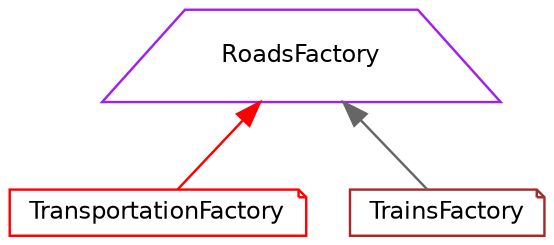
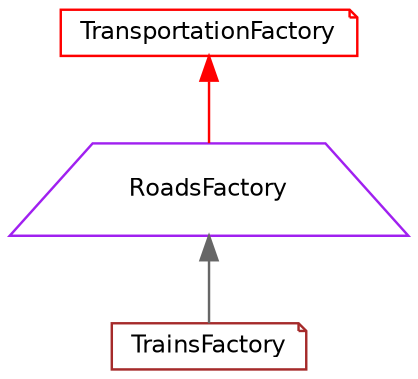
  digraph {
    rankdir=TB
    node [fillcolor=white fontname=Helvetica fontsize=10 shape=note style=filled]
    edge [dir=back fontname=Helvetica fontsize=10 labelfontname=Helvetica labelfontsize=10 style=solid]
    n1 [color=red height=0.2 label=TransportationFactory width=0.4]
    n2 [color=purple height=0.2 label=RoadsFactory shape=trapezium width=0.4]
    n3 [color=brown height=0.2 label=TrainsFactory width=0.4]
-   n2 -> n1 [color=red]
+   n1 -> n2 [color=red]
    n2 -> n3 [color=gray40]
  }
